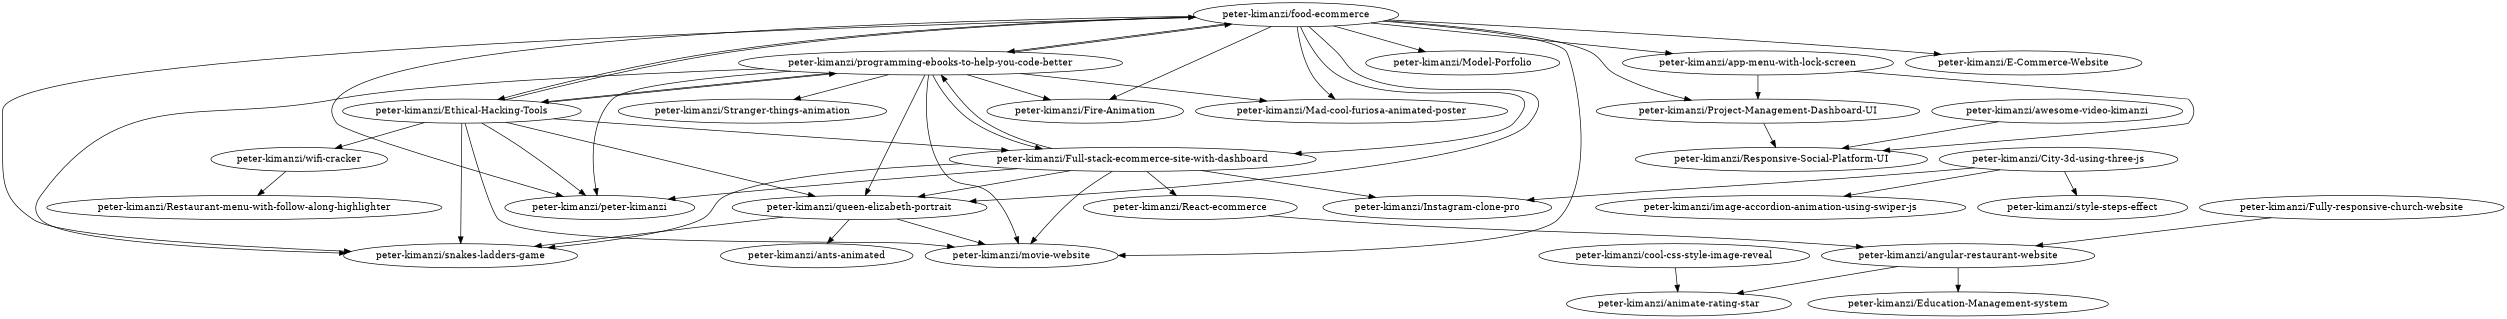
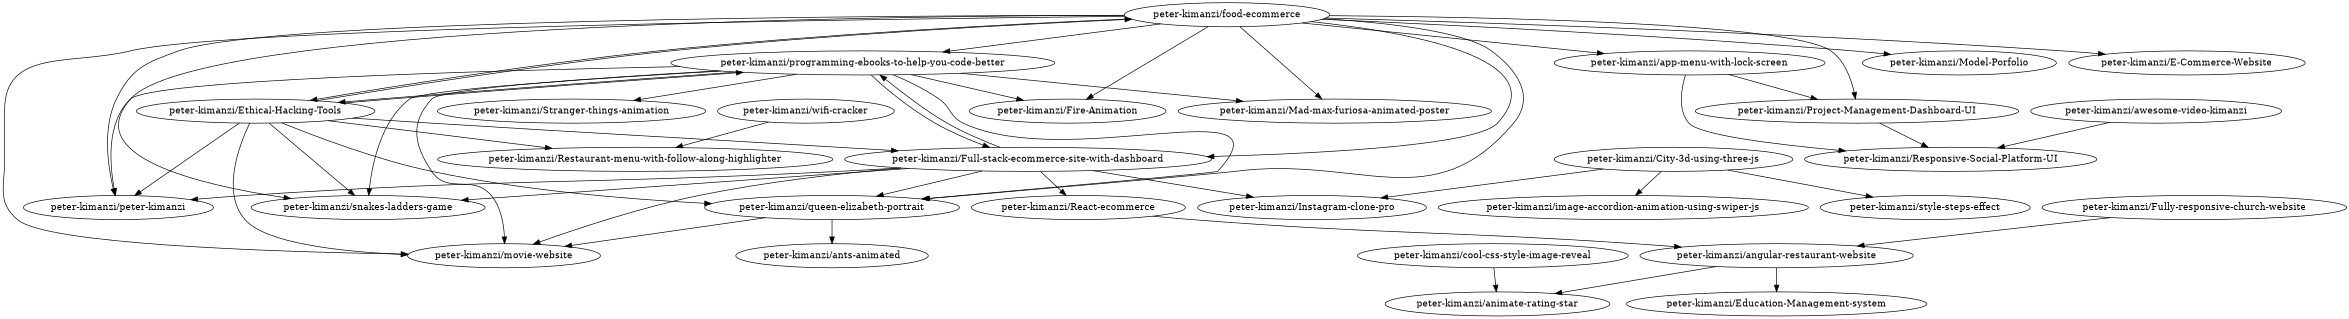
  digraph {
    "peter-kimanzi/food-ecommerce" [l="1.436,46.936"]
    "peter-kimanzi/programming-ebooks-to-help-you-code-better" [l="1.459,46.935"]
    "peter-kimanzi/Full-stack-ecommerce-site-with-dashboard" [l="1.47,46.915"]
    "peter-kimanzi/snakes-ladders-game" [l="1.463,46.923"]
    "peter-kimanzi/Ethical-Hacking-Tools" [l="1.439,46.92"]
    "peter-kimanzi/peter-kimanzi" [l="1.45,46.91"]
    "peter-kimanzi/queen-elizabeth-portrait" [l="1.474,46.93"]
    "peter-kimanzi/movie-website" [l="1.453,46.925"]
    "peter-kimanzi/app-menu-with-lock-screen" [l="1.411,46.955"]
    "peter-kimanzi/Model-Porfolio" [l="1.408,46.927"]
    "peter-kimanzi/Fire-Animation" [l="1.443,46.95"]
-   "peter-kimanzi/Mad-max-furiosa-animated-poster" [l="1.456,46.95" label="peter-kimanzi/Mad-cool-furiosa-animated-poster"]
+   "peter-kimanzi/Mad-max-furiosa-animated-poster" [l="1.456,46.95"]
    "peter-kimanzi/Project-Management-Dashboard-UI" [l="1.425,46.961"]
    "peter-kimanzi/E-Commerce-Website" [l="1.404,46.939"]
    "peter-kimanzi/Stranger-things-animation" [l="1.479,46.952"]
    "peter-kimanzi/Instagram-clone-pro" [l="1.504,46.908"]
    "peter-kimanzi/React-ecommerce" [l="1.477,46.889"]
    "peter-kimanzi/wifi-cracker" [l="1.415,46.904"]
    "peter-kimanzi/ants-animated" [l="1.503,46.936"]
    "peter-kimanzi/Responsive-Social-Platform-UI" [l="1.406,46.971"]
    "peter-kimanzi/angular-restaurant-website" [l="1.484,46.868"]
    "peter-kimanzi/Restaurant-menu-with-follow-along-highlighter" [l="1.397,46.894"]
    "peter-kimanzi/City-3d-using-three-js" [l="1.533,46.903"]
    "peter-kimanzi/image-accordion-animation-using-swiper-js" [l="1.551,46.893"]
    n25 [l="1.552,46.909" label="peter-kimanzi/style-steps-effect"]
    "peter-kimanzi/animate-rating-star" [l="1.473,46.853"]
    "peter-kimanzi/Education-Management-system" [l="1.491,46.855"]
    "peter-kimanzi/cool-css-style-image-reveal" [l="1.467,46.84"]
    "peter-kimanzi/Fully-responsive-church-website" [l="1.504,46.864"]
    n30 [l="1.392,46.985" label="peter-kimanzi/awesome-video-kimanzi"]
    "peter-kimanzi/food-ecommerce" -> "peter-kimanzi/programming-ebooks-to-help-you-code-better"
    "peter-kimanzi/food-ecommerce" -> "peter-kimanzi/Full-stack-ecommerce-site-with-dashboard"
    "peter-kimanzi/food-ecommerce" -> "peter-kimanzi/snakes-ladders-game"
    "peter-kimanzi/food-ecommerce" -> "peter-kimanzi/Ethical-Hacking-Tools"
    "peter-kimanzi/food-ecommerce" -> "peter-kimanzi/peter-kimanzi"
    "peter-kimanzi/food-ecommerce" -> "peter-kimanzi/queen-elizabeth-portrait"
    "peter-kimanzi/food-ecommerce" -> "peter-kimanzi/movie-website"
    "peter-kimanzi/food-ecommerce" -> "peter-kimanzi/app-menu-with-lock-screen"
    "peter-kimanzi/food-ecommerce" -> "peter-kimanzi/Model-Porfolio"
    "peter-kimanzi/food-ecommerce" -> "peter-kimanzi/Fire-Animation"
    "peter-kimanzi/food-ecommerce" -> "peter-kimanzi/Mad-max-furiosa-animated-poster"
    "peter-kimanzi/food-ecommerce" -> "peter-kimanzi/Project-Management-Dashboard-UI"
    "peter-kimanzi/food-ecommerce" -> "peter-kimanzi/E-Commerce-Website"
-   "peter-kimanzi/programming-ebooks-to-help-you-code-better" -> "peter-kimanzi/food-ecommerce"
    "peter-kimanzi/programming-ebooks-to-help-you-code-better" -> "peter-kimanzi/Full-stack-ecommerce-site-with-dashboard"
    "peter-kimanzi/programming-ebooks-to-help-you-code-better" -> "peter-kimanzi/snakes-ladders-game"
    "peter-kimanzi/programming-ebooks-to-help-you-code-better" -> "peter-kimanzi/Ethical-Hacking-Tools"
    "peter-kimanzi/programming-ebooks-to-help-you-code-better" -> "peter-kimanzi/peter-kimanzi"
    "peter-kimanzi/programming-ebooks-to-help-you-code-better" -> "peter-kimanzi/queen-elizabeth-portrait"
    "peter-kimanzi/programming-ebooks-to-help-you-code-better" -> "peter-kimanzi/movie-website"
    "peter-kimanzi/programming-ebooks-to-help-you-code-better" -> "peter-kimanzi/Fire-Animation"
    "peter-kimanzi/programming-ebooks-to-help-you-code-better" -> "peter-kimanzi/Mad-max-furiosa-animated-poster"
    "peter-kimanzi/programming-ebooks-to-help-you-code-better" -> "peter-kimanzi/Stranger-things-animation"
    "peter-kimanzi/Full-stack-ecommerce-site-with-dashboard" -> "peter-kimanzi/programming-ebooks-to-help-you-code-better"
    "peter-kimanzi/Full-stack-ecommerce-site-with-dashboard" -> "peter-kimanzi/snakes-ladders-game"
    "peter-kimanzi/Full-stack-ecommerce-site-with-dashboard" -> "peter-kimanzi/peter-kimanzi"
    "peter-kimanzi/Full-stack-ecommerce-site-with-dashboard" -> "peter-kimanzi/queen-elizabeth-portrait"
    "peter-kimanzi/Full-stack-ecommerce-site-with-dashboard" -> "peter-kimanzi/movie-website"
    "peter-kimanzi/Full-stack-ecommerce-site-with-dashboard" -> "peter-kimanzi/Instagram-clone-pro"
    "peter-kimanzi/Full-stack-ecommerce-site-with-dashboard" -> "peter-kimanzi/React-ecommerce"
    "peter-kimanzi/Ethical-Hacking-Tools" -> "peter-kimanzi/food-ecommerce"
    "peter-kimanzi/Ethical-Hacking-Tools" -> "peter-kimanzi/programming-ebooks-to-help-you-code-better"
    "peter-kimanzi/Ethical-Hacking-Tools" -> "peter-kimanzi/Full-stack-ecommerce-site-with-dashboard"
    "peter-kimanzi/Ethical-Hacking-Tools" -> "peter-kimanzi/snakes-ladders-game"
    "peter-kimanzi/Ethical-Hacking-Tools" -> "peter-kimanzi/peter-kimanzi"
    "peter-kimanzi/Ethical-Hacking-Tools" -> "peter-kimanzi/queen-elizabeth-portrait"
    "peter-kimanzi/Ethical-Hacking-Tools" -> "peter-kimanzi/movie-website"
-   "peter-kimanzi/Ethical-Hacking-Tools" -> "peter-kimanzi/wifi-cracker"
-   "peter-kimanzi/queen-elizabeth-portrait" -> "peter-kimanzi/snakes-ladders-game"
+   "peter-kimanzi/Ethical-Hacking-Tools" -> "peter-kimanzi/Restaurant-menu-with-follow-along-highlighter"
    "peter-kimanzi/queen-elizabeth-portrait" -> "peter-kimanzi/movie-website"
    "peter-kimanzi/queen-elizabeth-portrait" -> "peter-kimanzi/ants-animated"
    "peter-kimanzi/app-menu-with-lock-screen" -> "peter-kimanzi/Project-Management-Dashboard-UI"
    "peter-kimanzi/app-menu-with-lock-screen" -> "peter-kimanzi/Responsive-Social-Platform-UI"
    "peter-kimanzi/Project-Management-Dashboard-UI" -> "peter-kimanzi/Responsive-Social-Platform-UI"
    "peter-kimanzi/React-ecommerce" -> "peter-kimanzi/angular-restaurant-website"
    "peter-kimanzi/wifi-cracker" -> "peter-kimanzi/Restaurant-menu-with-follow-along-highlighter"
    "peter-kimanzi/angular-restaurant-website" -> "peter-kimanzi/animate-rating-star"
    "peter-kimanzi/angular-restaurant-website" -> "peter-kimanzi/Education-Management-system"
    "peter-kimanzi/City-3d-using-three-js" -> "peter-kimanzi/Instagram-clone-pro"
    "peter-kimanzi/City-3d-using-three-js" -> "peter-kimanzi/image-accordion-animation-using-swiper-js"
    "peter-kimanzi/City-3d-using-three-js" -> n25
    "peter-kimanzi/cool-css-style-image-reveal" -> "peter-kimanzi/animate-rating-star"
    "peter-kimanzi/Fully-responsive-church-website" -> "peter-kimanzi/angular-restaurant-website"
    n30 -> "peter-kimanzi/Responsive-Social-Platform-UI"
  }
